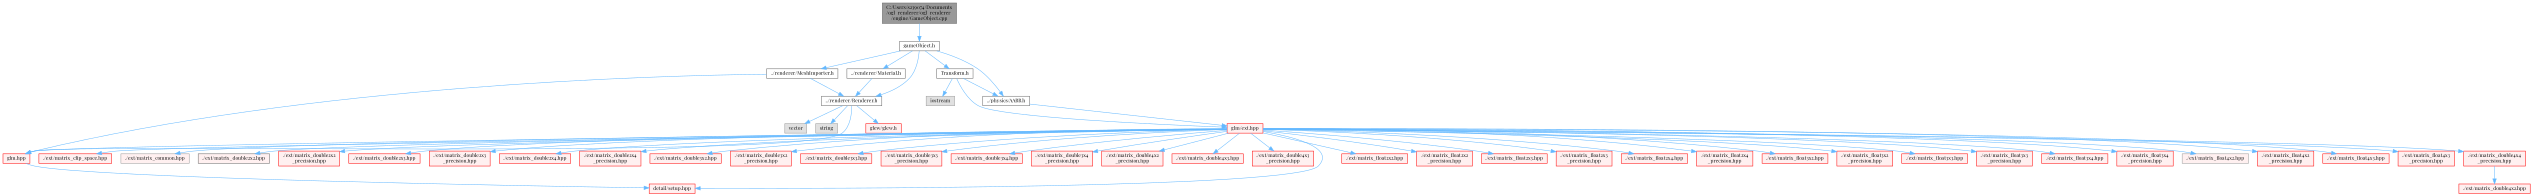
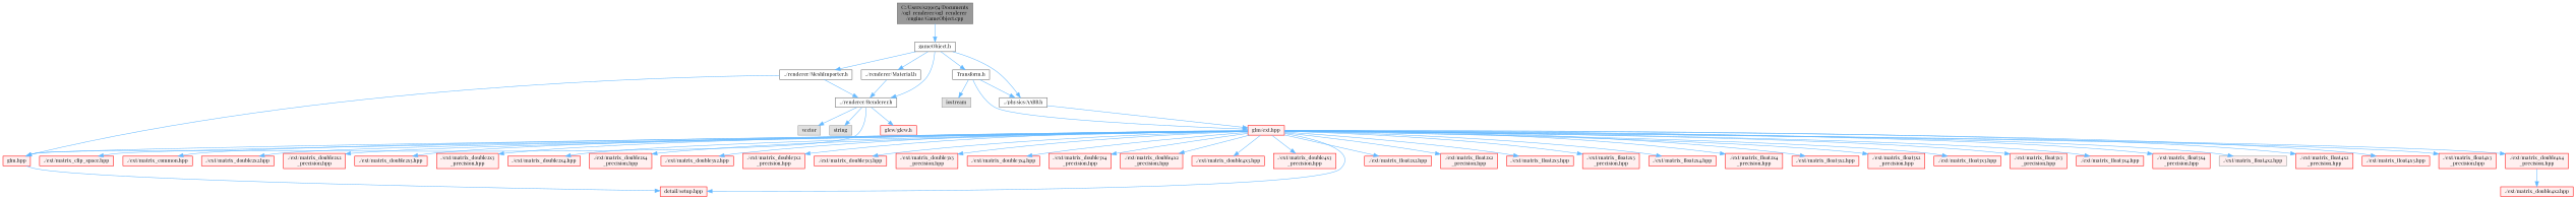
  digraph {
    fontname="Playfair Display"
    node [color=red fillcolor="#FFF0F0" fontname="Playfair Display" fontsize=10 shape=box style=filled]
    edge [color=steelblue1 fontname="Playfair Display" fontsize=10 labelfontname=Helvetica labelfontsize=10 style=solid]
    n1 [color=gray40 fillcolor=grey60 fontcolor=black height=0.2 label="C:/Users/s239074/Documents\l/ogl_renderer/ogl_renderer\l/engine/GameObject.cpp" width=0.4]
    n2 [color=grey40 fillcolor=white height=0.2 label="gameObject.h" width=0.4]
    n3 [color=grey40 fillcolor=white height=0.2 label="Transform.h" width=0.4]
    n4 [color=grey40 fillcolor=white height=0.2 label="../physics/AABB.h" width=0.4]
    n5 [color=grey40 fillcolor=white height=0.2 label="../renderer/Renderer.h" width=0.4]
    n6 [color=grey40 fillcolor=white height=0.2 label="../renderer/Material.h" width=0.4]
    n7 [color=grey40 fillcolor=white height=0.2 label="../renderer/MeshImporter.h" width=0.4]
    n8 [height=0.2 label="glm/ext.hpp" width=0.4]
    n9 [color=grey60 fillcolor="#E0E0E0" height=0.2 label=iostream width=0.4]
    n10 [height=0.2 label="glm.hpp" width=0.4]
    n11 [height=0.2 label="glew/glew.h" width=0.4]
    n12 [color=grey60 fillcolor="#E0E0E0" height=0.2 label=vector width=0.4]
    n13 [color=grey60 fillcolor="#E0E0E0" height=0.2 label=string width=0.4]
    n14 [height=0.2 label="detail/setup.hpp" width=0.4]
    n15 [height=0.2 label="./ext/matrix_clip_space.hpp" width=0.4]
-   n16 [color=grey60 height=0.2 label="./ext/matrix_common.hpp" width=0.4]
-   n17 [color=grey40 height=0.2 label="./ext/matrix_double2x2.hpp" width=0.4]
+   n16 [height=0.2 label="./ext/matrix_common.hpp" width=0.4]
+   n17 [height=0.2 label="./ext/matrix_double2x2.hpp" width=0.4]
    n18 [height=0.2 label="./ext/matrix_double2x2\l_precision.hpp" width=0.4]
    n19 [height=0.2 label="./ext/matrix_double2x3.hpp" width=0.4]
    n20 [height=0.2 label="./ext/matrix_double2x3\l_precision.hpp" width=0.4]
    n21 [height=0.2 label="./ext/matrix_double2x4.hpp" width=0.4]
    n22 [height=0.2 label="./ext/matrix_double2x4\l_precision.hpp" width=0.4]
    n23 [height=0.2 label="./ext/matrix_double3x2.hpp" width=0.4]
    n24 [height=0.2 label="./ext/matrix_double3x2\l_precision.hpp" width=0.4]
    n25 [height=0.2 label="./ext/matrix_double3x3.hpp" width=0.4]
    n26 [height=0.2 label="./ext/matrix_double3x3\l_precision.hpp" width=0.4]
    n27 [height=0.2 label="./ext/matrix_double3x4.hpp" width=0.4]
    n28 [height=0.2 label="./ext/matrix_double3x4\l_precision.hpp" width=0.4]
    n29 [height=0.2 label="./ext/matrix_double4x2\l_precision.hpp" width=0.4]
    n30 [height=0.2 label="./ext/matrix_double4x3.hpp" width=0.4]
    n31 [height=0.2 label="./ext/matrix_double4x3\l_precision.hpp" width=0.4]
    n32 [height=0.2 label="./ext/matrix_double4x4\l_precision.hpp" width=0.4]
    n33 [height=0.2 label="./ext/matrix_float2x2.hpp" width=0.4]
    n34 [height=0.2 label="./ext/matrix_float2x2\l_precision.hpp" width=0.4]
    n35 [height=0.2 label="./ext/matrix_float2x3.hpp" width=0.4]
    n36 [height=0.2 label="./ext/matrix_float2x3\l_precision.hpp" width=0.4]
    n37 [height=0.2 label="./ext/matrix_float2x4.hpp" width=0.4]
    n38 [height=0.2 label="./ext/matrix_float2x4\l_precision.hpp" width=0.4]
    n39 [height=0.2 label="./ext/matrix_float3x2.hpp" width=0.4]
    n40 [height=0.2 label="./ext/matrix_float3x2\l_precision.hpp" width=0.4]
    n41 [height=0.2 label="./ext/matrix_float3x3.hpp" width=0.4]
    n42 [height=0.2 label="./ext/matrix_float3x3\l_precision.hpp" width=0.4]
    n43 [height=0.2 label="./ext/matrix_float3x4.hpp" width=0.4]
    n44 [height=0.2 label="./ext/matrix_float3x4\l_precision.hpp" width=0.4]
    n45 [color=grey60 height=0.2 label="./ext/matrix_float4x2.hpp" width=0.4]
    n46 [height=0.2 label="./ext/matrix_float4x2\l_precision.hpp" width=0.4]
    n47 [height=0.2 label="./ext/matrix_float4x3.hpp" width=0.4]
    n48 [height=0.2 label="./ext/matrix_float4x3\l_precision.hpp" width=0.4]
    n49 [height=0.2 label="./ext/matrix_double4x2.hpp" width=0.4]
    n1 -> n2
    n2 -> n3
    n2 -> n4
    n2 -> n5
    n2 -> n6
    n2 -> n7
    n3 -> n4
    n3 -> n8
    n3 -> n9
    n4 -> n8
    n5 -> n10
    n5 -> n11
    n5 -> n12
    n5 -> n13
    n6 -> n5
    n7 -> n5
    n7 -> n10
    n8 -> n10
    n8 -> n14
    n8 -> n15
    n8 -> n16
    n8 -> n17
    n8 -> n18
    n8 -> n19
    n8 -> n20
    n8 -> n21
    n8 -> n22
    n8 -> n23
    n8 -> n24
    n8 -> n25
    n8 -> n26
    n8 -> n27
    n8 -> n28
    n8 -> n29
    n8 -> n30
    n8 -> n31
    n8 -> n32
    n8 -> n33
    n8 -> n34
    n8 -> n35
    n8 -> n36
    n8 -> n37
    n8 -> n38
    n8 -> n39
    n8 -> n40
    n8 -> n41
    n8 -> n42
    n8 -> n43
    n8 -> n44
    n8 -> n45
    n8 -> n46
    n8 -> n47
    n8 -> n48
    n10 -> n14
    n32 -> n49
  }
